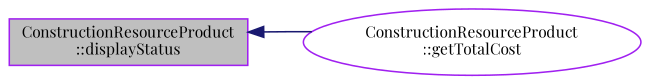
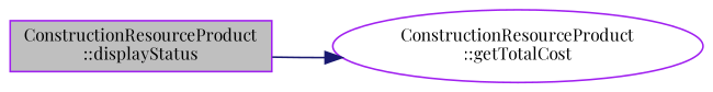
  digraph {
    rankdir=LR
    fontname="Playfair Display"
    node [color=purple fontname="Playfair Display" fontsize=10 style=filled]
    n1 [fillcolor=grey75 fontcolor=black height=0.2 label="ConstructionResourceProduct\l::displayStatus" shape=box width=0.4]
    n2 [fillcolor=white height=0.2 label="ConstructionResourceProduct\l::getTotalCost" shape=ellipse width=0.4]
-   n2 -> n1 [color=midnightblue fontname="Playfair Display" fontsize=10 labelfontname=Helvetica labelfontsize=10 style=solid arrowhead=normal]
+   n1 -> n2 [color=midnightblue fontname="Playfair Display" fontsize=10 labelfontname=Helvetica labelfontsize=10 style=solid arrowhead=normal]
  }
